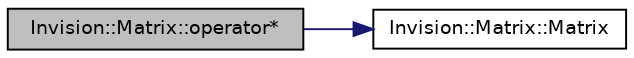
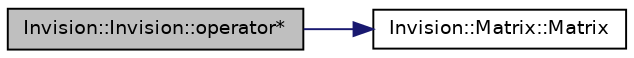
  digraph {
    rankdir=LR
    node [color=black fontname=Helvetica fontsize=10 shape=record style=filled]
-   n1 [fillcolor=grey75 fontcolor=black height=0.2 label="Invision::Matrix::operator*" width=0.4]
+   n1 [fillcolor=grey75 fontcolor=black height=0.2 label="Invision::Invision::operator*" width=0.4]
    n2 [fillcolor=white height=0.2 label="Invision::Matrix::Matrix" width=0.4]
    n1 -> n2 [color=midnightblue fontname=Helvetica fontsize=10 labelfontname=Helvetica labelfontsize=10 style=solid]
  }
